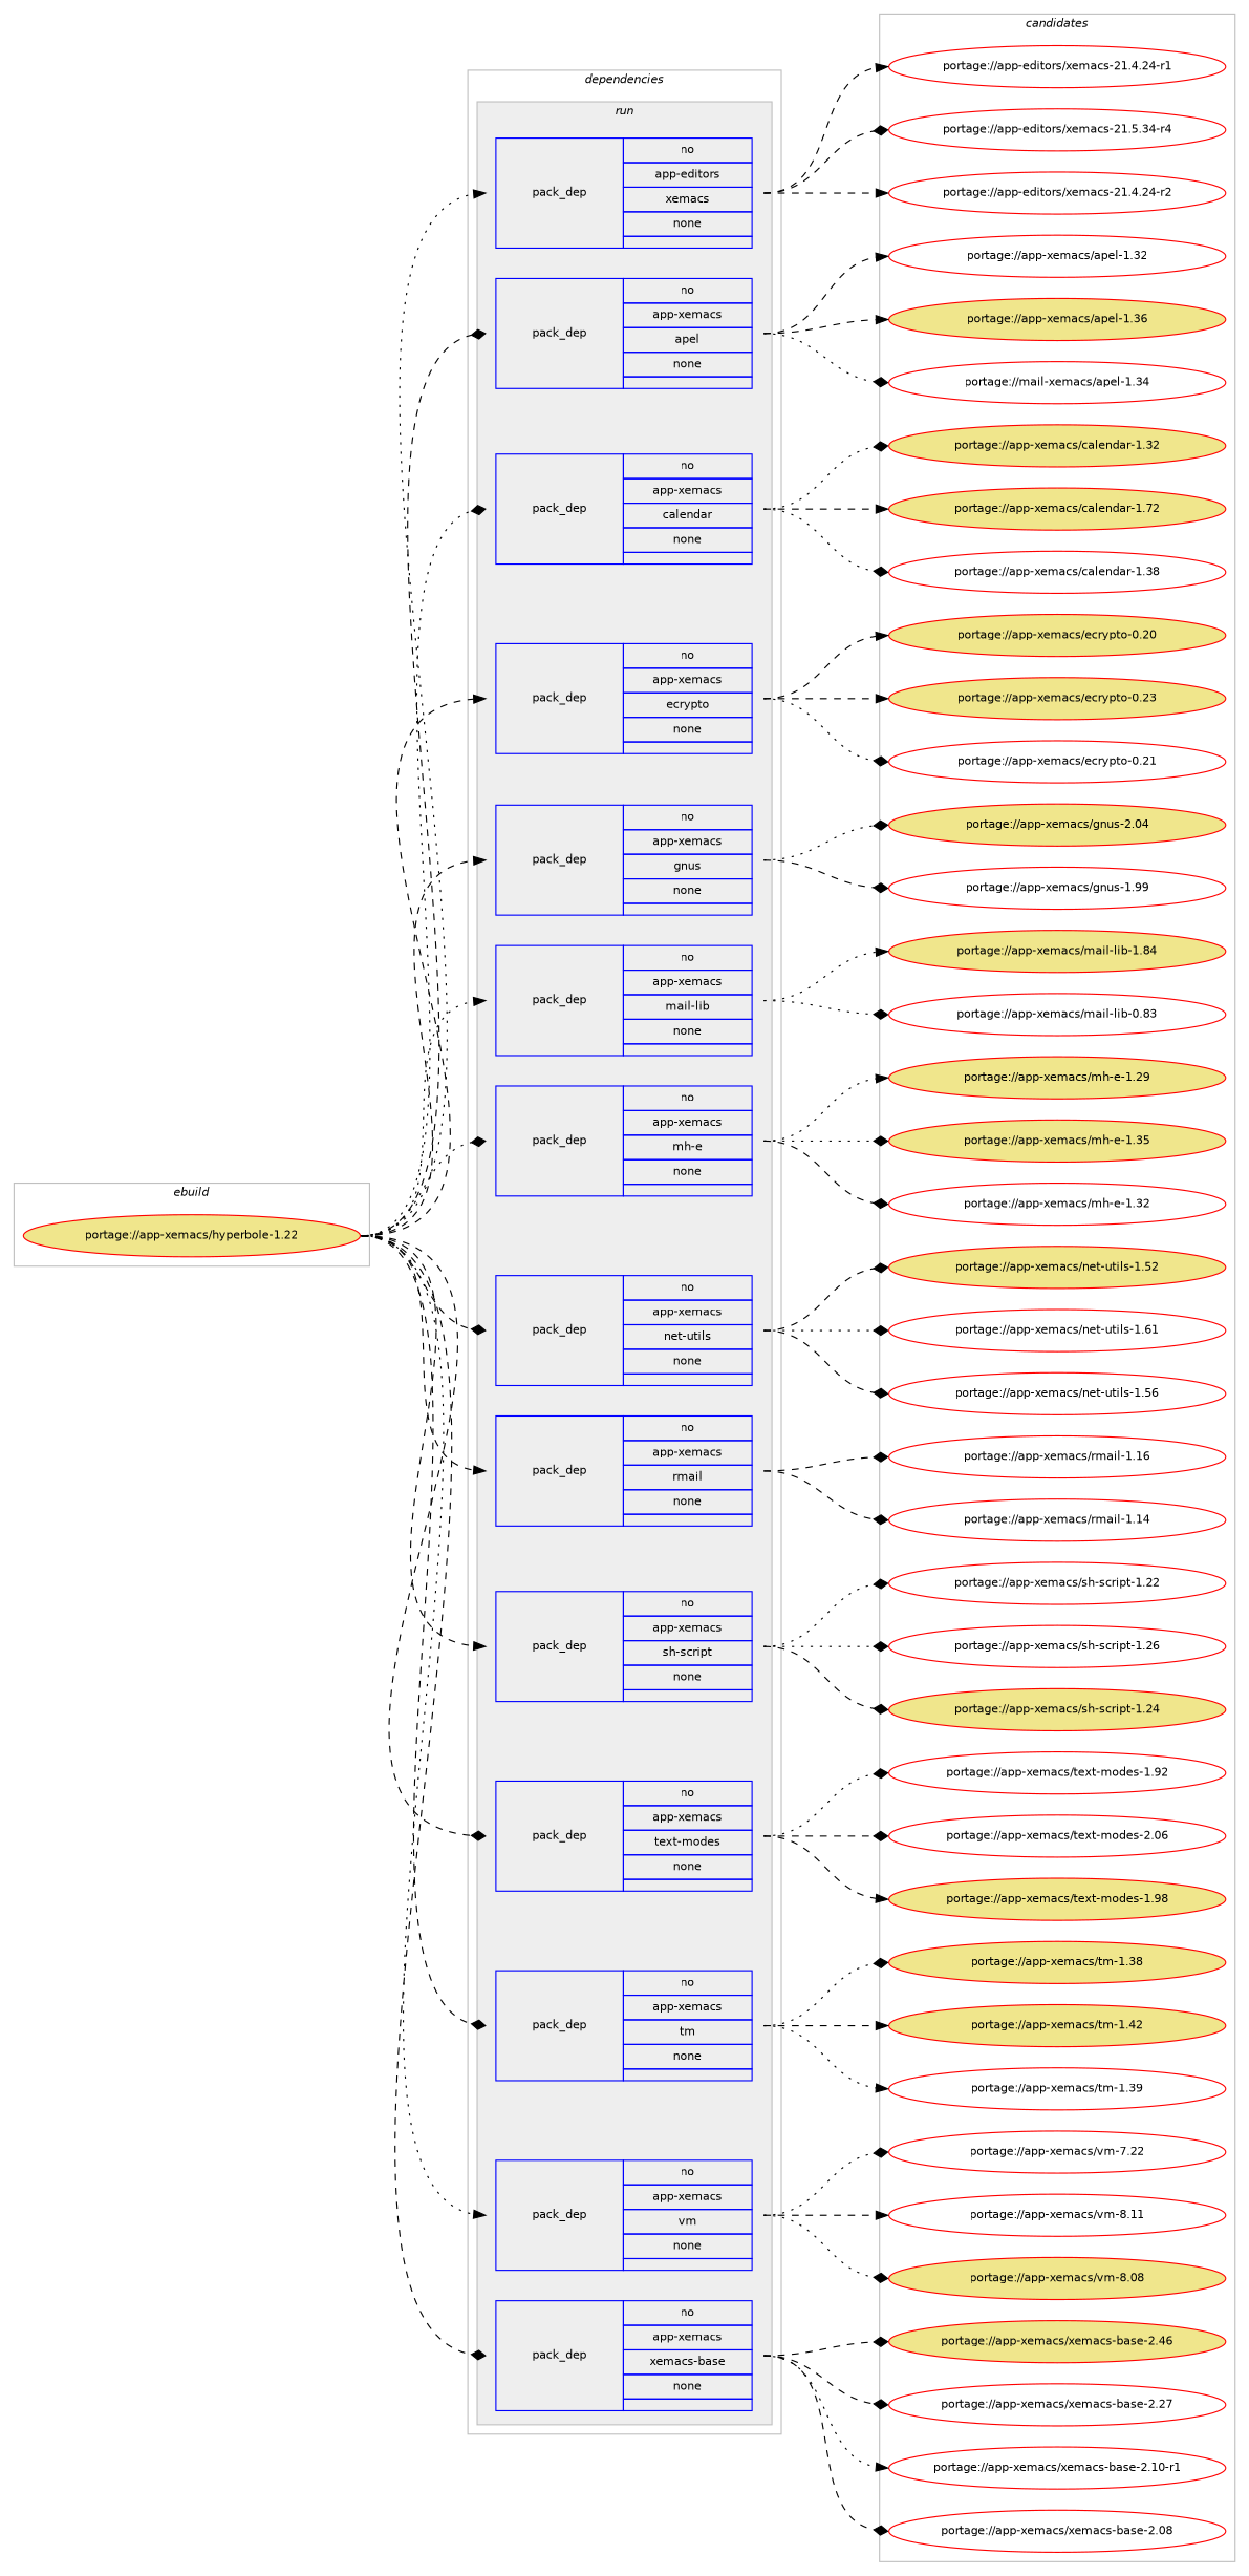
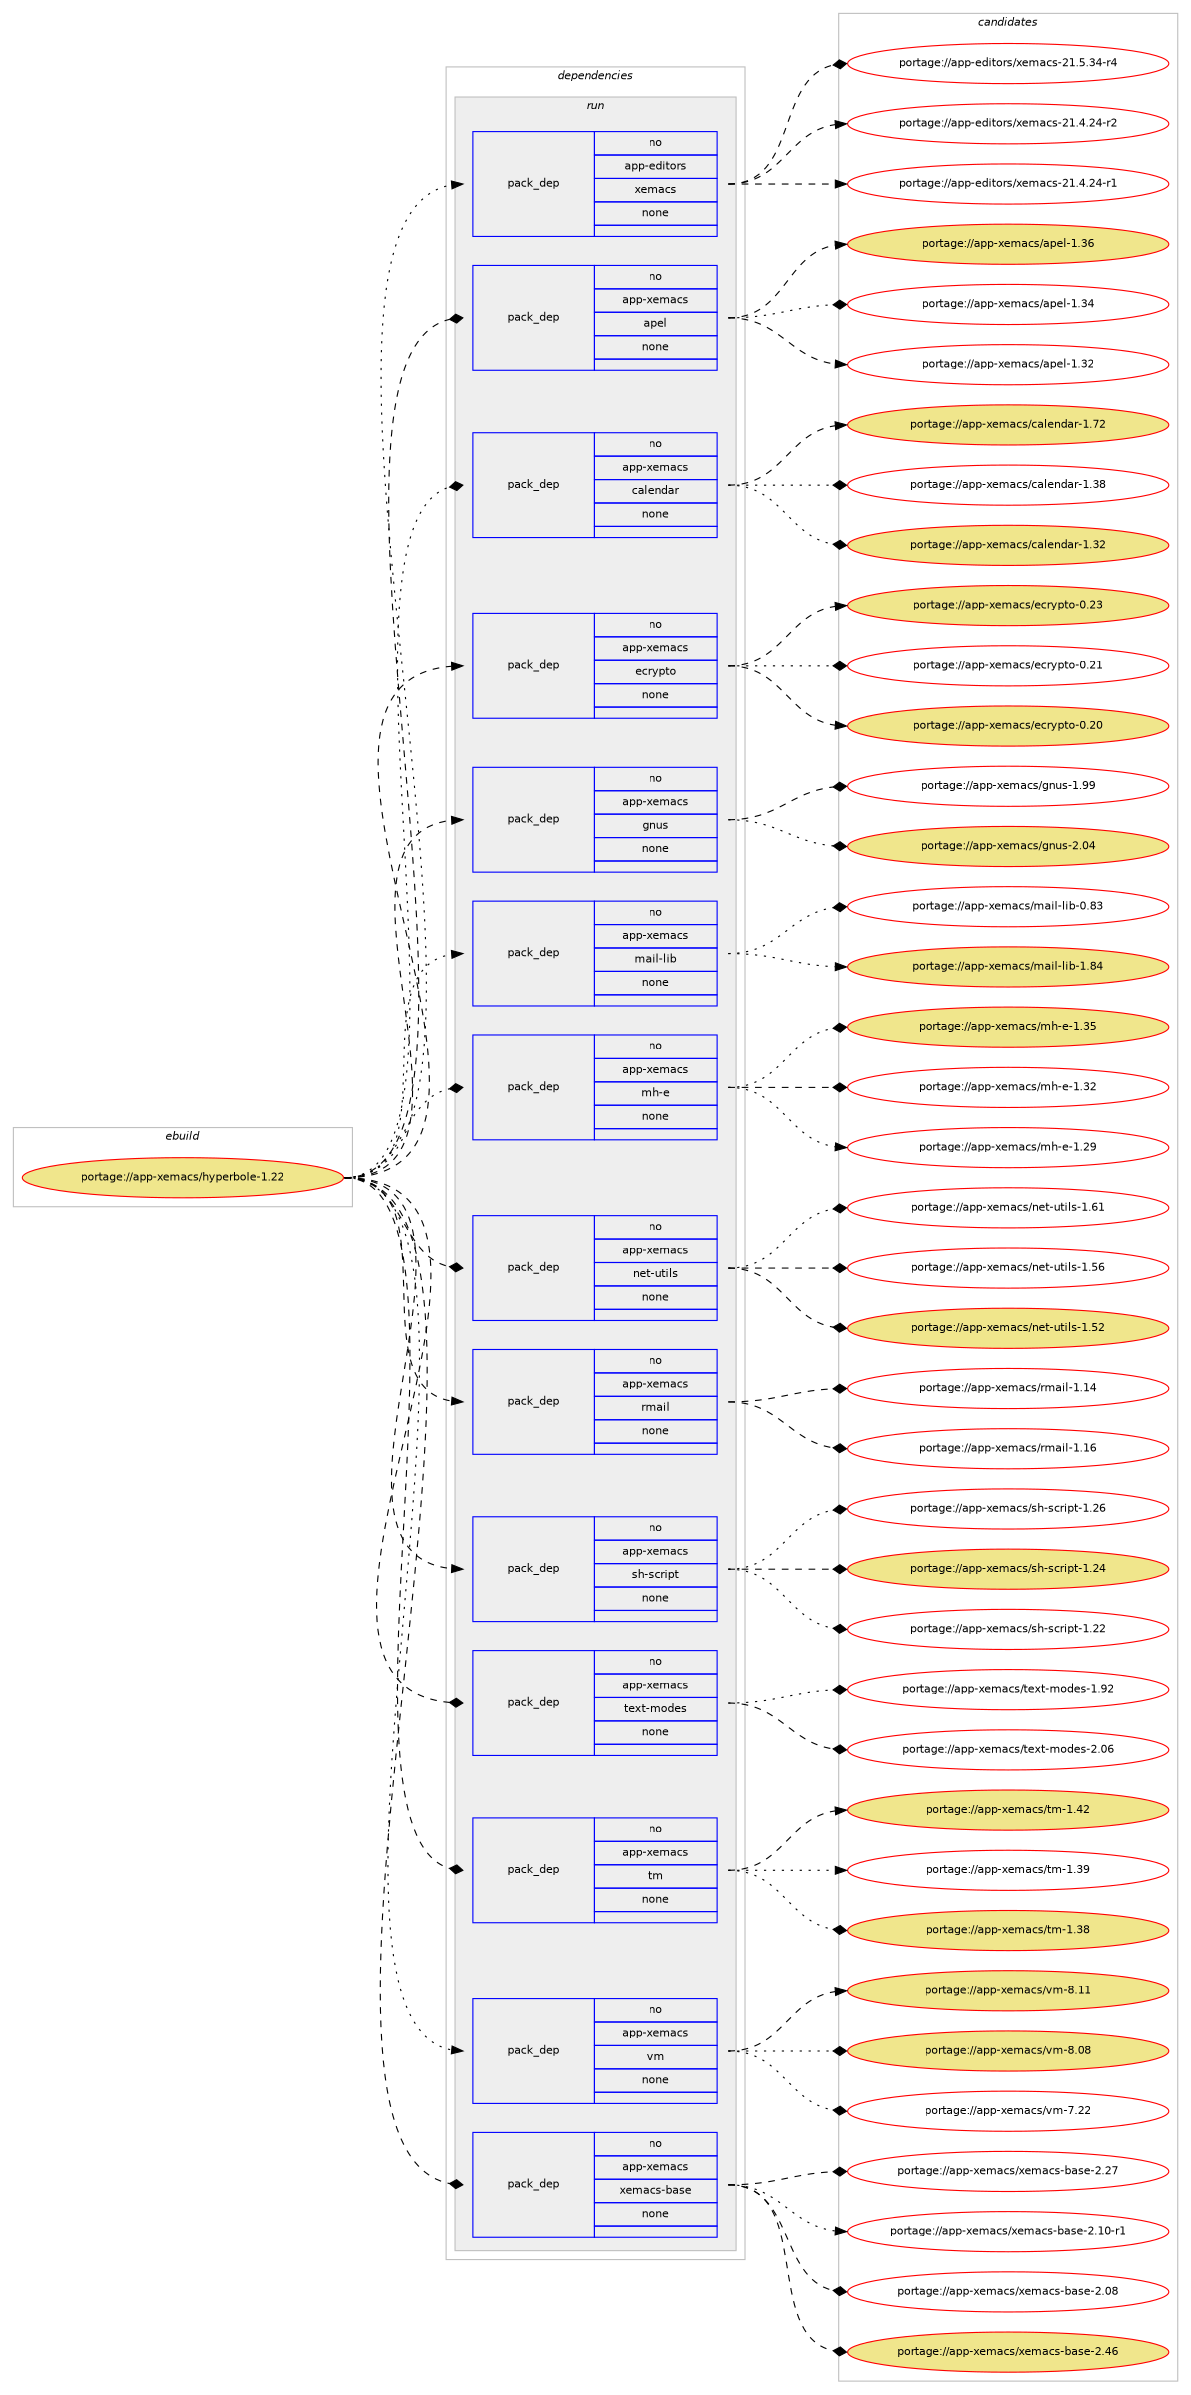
  digraph {
    compound=true
    concentrate=true
    fontname=Helvetica
    fontsize=10
    newrank=true
    rankdir=LR
    ranksep=1.5
    node [color=red fillcolor=white fontname=Helvetica fontsize=10 style=filled]
    edge [arrowhead=diamond headport=w style=dashed tailport=e weight=100]
    n1 [fillcolor=khaki label="portage://app-xemacs/hyperbole-1.22" width=4]
    n2 [color=blue label=<<TABLE BORDER="0" CELLBORDER="1" CELLSPACING="0" CELLPADDING="4" WIDTH="220"><TR><TD ROWSPAN="6" CELLPADDING="30">pack_dep</TD></TR><TR><TD WIDTH="110">no</TD></TR><TR><TD>app-editors</TD></TR><TR><TD>xemacs</TD></TR><TR><TD>none</TD></TR><TR><TD></TD></TR></TABLE>> shape=none fillcolor="" style=""]
    n3 [color=blue label=<<TABLE BORDER="0" CELLBORDER="1" CELLSPACING="0" CELLPADDING="4" WIDTH="220"><TR><TD ROWSPAN="6" CELLPADDING="30">pack_dep</TD></TR><TR><TD WIDTH="110">no</TD></TR><TR><TD>app-xemacs</TD></TR><TR><TD>apel</TD></TR><TR><TD>none</TD></TR><TR><TD></TD></TR></TABLE>> shape=none fillcolor="" style=""]
    n4 [color=blue label=<<TABLE BORDER="0" CELLBORDER="1" CELLSPACING="0" CELLPADDING="4" WIDTH="220"><TR><TD ROWSPAN="6" CELLPADDING="30">pack_dep</TD></TR><TR><TD WIDTH="110">no</TD></TR><TR><TD>app-xemacs</TD></TR><TR><TD>calendar</TD></TR><TR><TD>none</TD></TR><TR><TD></TD></TR></TABLE>> shape=none fillcolor="" style=""]
    n5 [color=blue label=<<TABLE BORDER="0" CELLBORDER="1" CELLSPACING="0" CELLPADDING="4" WIDTH="220"><TR><TD ROWSPAN="6" CELLPADDING="30">pack_dep</TD></TR><TR><TD WIDTH="110">no</TD></TR><TR><TD>app-xemacs</TD></TR><TR><TD>ecrypto</TD></TR><TR><TD>none</TD></TR><TR><TD></TD></TR></TABLE>> shape=none fillcolor="" style=""]
    n6 [color=blue label=<<TABLE BORDER="0" CELLBORDER="1" CELLSPACING="0" CELLPADDING="4" WIDTH="220"><TR><TD ROWSPAN="6" CELLPADDING="30">pack_dep</TD></TR><TR><TD WIDTH="110">no</TD></TR><TR><TD>app-xemacs</TD></TR><TR><TD>gnus</TD></TR><TR><TD>none</TD></TR><TR><TD></TD></TR></TABLE>> shape=none fillcolor="" style=""]
    n7 [color=blue label=<<TABLE BORDER="0" CELLBORDER="1" CELLSPACING="0" CELLPADDING="4" WIDTH="220"><TR><TD ROWSPAN="6" CELLPADDING="30">pack_dep</TD></TR><TR><TD WIDTH="110">no</TD></TR><TR><TD>app-xemacs</TD></TR><TR><TD>mail-lib</TD></TR><TR><TD>none</TD></TR><TR><TD></TD></TR></TABLE>> shape=none fillcolor="" style=""]
    n8 [color=blue label=<<TABLE BORDER="0" CELLBORDER="1" CELLSPACING="0" CELLPADDING="4" WIDTH="220"><TR><TD ROWSPAN="6" CELLPADDING="30">pack_dep</TD></TR><TR><TD WIDTH="110">no</TD></TR><TR><TD>app-xemacs</TD></TR><TR><TD>mh-e</TD></TR><TR><TD>none</TD></TR><TR><TD></TD></TR></TABLE>> shape=none fillcolor="" style=""]
    n9 [color=blue label=<<TABLE BORDER="0" CELLBORDER="1" CELLSPACING="0" CELLPADDING="4" WIDTH="220"><TR><TD ROWSPAN="6" CELLPADDING="30">pack_dep</TD></TR><TR><TD WIDTH="110">no</TD></TR><TR><TD>app-xemacs</TD></TR><TR><TD>net-utils</TD></TR><TR><TD>none</TD></TR><TR><TD></TD></TR></TABLE>> shape=none fillcolor="" style=""]
    n10 [color=blue label=<<TABLE BORDER="0" CELLBORDER="1" CELLSPACING="0" CELLPADDING="4" WIDTH="220"><TR><TD ROWSPAN="6" CELLPADDING="30">pack_dep</TD></TR><TR><TD WIDTH="110">no</TD></TR><TR><TD>app-xemacs</TD></TR><TR><TD>rmail</TD></TR><TR><TD>none</TD></TR><TR><TD></TD></TR></TABLE>> shape=none fillcolor="" style=""]
    n11 [color=blue label=<<TABLE BORDER="0" CELLBORDER="1" CELLSPACING="0" CELLPADDING="4" WIDTH="220"><TR><TD ROWSPAN="6" CELLPADDING="30">pack_dep</TD></TR><TR><TD WIDTH="110">no</TD></TR><TR><TD>app-xemacs</TD></TR><TR><TD>sh-script</TD></TR><TR><TD>none</TD></TR><TR><TD></TD></TR></TABLE>> shape=none fillcolor="" style=""]
    n12 [color=blue label=<<TABLE BORDER="0" CELLBORDER="1" CELLSPACING="0" CELLPADDING="4" WIDTH="220"><TR><TD ROWSPAN="6" CELLPADDING="30">pack_dep</TD></TR><TR><TD WIDTH="110">no</TD></TR><TR><TD>app-xemacs</TD></TR><TR><TD>text-modes</TD></TR><TR><TD>none</TD></TR><TR><TD></TD></TR></TABLE>> shape=none fillcolor="" style=""]
    n13 [color=blue label=<<TABLE BORDER="0" CELLBORDER="1" CELLSPACING="0" CELLPADDING="4" WIDTH="220"><TR><TD ROWSPAN="6" CELLPADDING="30">pack_dep</TD></TR><TR><TD WIDTH="110">no</TD></TR><TR><TD>app-xemacs</TD></TR><TR><TD>tm</TD></TR><TR><TD>none</TD></TR><TR><TD></TD></TR></TABLE>> shape=none fillcolor="" style=""]
    n14 [color=blue label=<<TABLE BORDER="0" CELLBORDER="1" CELLSPACING="0" CELLPADDING="4" WIDTH="220"><TR><TD ROWSPAN="6" CELLPADDING="30">pack_dep</TD></TR><TR><TD WIDTH="110">no</TD></TR><TR><TD>app-xemacs</TD></TR><TR><TD>vm</TD></TR><TR><TD>none</TD></TR><TR><TD></TD></TR></TABLE>> shape=none fillcolor="" style=""]
    n15 [color=blue label=<<TABLE BORDER="0" CELLBORDER="1" CELLSPACING="0" CELLPADDING="4" WIDTH="220"><TR><TD ROWSPAN="6" CELLPADDING="30">pack_dep</TD></TR><TR><TD WIDTH="110">no</TD></TR><TR><TD>app-xemacs</TD></TR><TR><TD>xemacs-base</TD></TR><TR><TD>none</TD></TR><TR><TD></TD></TR></TABLE>> shape=none fillcolor="" style=""]
    n16 [label="portage://app-editors/xemacs-21.5.34-r4" width=4]
    n17 [label="portage://app-editors/xemacs-21.4.24-r2" width=4]
    n18 [label="portage://app-editors/xemacs-21.4.24-r1" width=4]
    n19 [fillcolor=khaki label="portage://app-xemacs/apel-1.36" width=4]
-   n20 [label="portage://mail-xemacs/apel-1.34" width=4]
+   n20 [label="portage://app-xemacs/apel-1.34" width=4]
    n21 [label="portage://app-xemacs/apel-1.32" width=4]
    n22 [fillcolor=khaki label="portage://app-xemacs/ecrypto-0.23" width=4]
    n23 [label="portage://app-xemacs/ecrypto-0.21" width=4]
    n24 [fillcolor=khaki label="portage://app-xemacs/ecrypto-0.20" width=4]
    n25 [fillcolor=khaki label="portage://app-xemacs/calendar-1.72" width=4]
    n26 [label="portage://app-xemacs/calendar-1.38" width=4]
    n27 [fillcolor=khaki label="portage://app-xemacs/calendar-1.32" width=4]
    n28 [fillcolor=khaki label="portage://app-xemacs/gnus-2.04" width=4]
    n29 [label="portage://app-xemacs/gnus-1.99" width=4]
    n30 [fillcolor=khaki label="portage://app-xemacs/mail-lib-1.84" width=4]
    n31 [label="portage://app-xemacs/mail-lib-0.83" width=4]
    n32 [fillcolor=khaki label="portage://app-xemacs/mh-e-1.35" width=4]
    n33 [label="portage://app-xemacs/mh-e-1.32" width=4]
-   n34 [fillcolor=khaki label="portage://app-xemacs/mh-e-1.29" width=4]
+   n34 [label="portage://app-xemacs/mh-e-1.29" width=4]
    n35 [label="portage://app-xemacs/net-utils-1.61" width=4]
    n36 [label="portage://app-xemacs/net-utils-1.56" width=4]
    n37 [fillcolor=khaki label="portage://app-xemacs/net-utils-1.52" width=4]
    n38 [label="portage://app-xemacs/rmail-1.16" width=4]
    n39 [label="portage://app-xemacs/rmail-1.14" width=4]
    n40 [label="portage://app-xemacs/sh-script-1.26" width=4]
    n41 [fillcolor=khaki label="portage://app-xemacs/sh-script-1.24" width=4]
    n42 [label="portage://app-xemacs/sh-script-1.22" width=4]
    n43 [label="portage://app-xemacs/text-modes-2.06" width=4]
-   n44 [fillcolor=khaki label="portage://app-xemacs/text-modes-1.98" width=4]
    n45 [label="portage://app-xemacs/text-modes-1.92" width=4]
    n46 [fillcolor=khaki label="portage://app-xemacs/tm-1.42" width=4]
    n47 [label="portage://app-xemacs/tm-1.39" width=4]
    n48 [fillcolor=khaki label="portage://app-xemacs/tm-1.38" width=4]
-   n49 [label="portage://app-xemacs/vm-8.11" width=4]
+   n49 [fillcolor=khaki label="portage://app-xemacs/vm-8.11" width=4]
    n50 [fillcolor=khaki label="portage://app-xemacs/vm-8.08" width=4]
    n51 [label="portage://app-xemacs/vm-7.22" width=4]
    n52 [fillcolor=khaki label="portage://app-xemacs/xemacs-base-2.46" width=4]
    n53 [label="portage://app-xemacs/xemacs-base-2.27" width=4]
    n54 [label="portage://app-xemacs/xemacs-base-2.10-r1" width=4]
    n55 [label="portage://app-xemacs/xemacs-base-2.08" width=4]
    subgraph cluster_1 {
      color=gray
      label=<<i>ebuild</i>>
      n1
    }
    subgraph cluster_2 {
      color=gray
      label=<<i>dependencies</i>>
      subgraph cluster_3 {
        color=gray
        fillcolor="#eeeeee"
        label=<<i>compile</i>>
        style=filled
      }
      subgraph cluster_4 {
        color=gray
        fillcolor="#eeeeee"
        label=<<i>compile and run</i>>
        style=filled
      }
      subgraph cluster_5 {
        color=gray
        fillcolor="#eeeeee"
        label=<<i>run</i>>
        style=filled
        subgraph sub_6 {
          color=gray
          fillcolor="#eeeeee"
          label=<<i>run</i>>
          style=filled
          n2
        }
        subgraph sub_7 {
          color=gray
          fillcolor="#eeeeee"
          label=<<i>run</i>>
          style=filled
          n3
        }
        subgraph sub_8 {
          color=gray
          fillcolor="#eeeeee"
          label=<<i>run</i>>
          style=filled
          n4
        }
        subgraph sub_9 {
          color=gray
          fillcolor="#eeeeee"
          label=<<i>run</i>>
          style=filled
          n5
        }
        subgraph sub_10 {
          color=gray
          fillcolor="#eeeeee"
          label=<<i>run</i>>
          style=filled
          n6
        }
        subgraph sub_11 {
          color=gray
          fillcolor="#eeeeee"
          label=<<i>run</i>>
          style=filled
          n7
        }
        subgraph sub_12 {
          color=gray
          fillcolor="#eeeeee"
          label=<<i>run</i>>
          style=filled
          n8
        }
        subgraph sub_13 {
          color=gray
          fillcolor="#eeeeee"
          label=<<i>run</i>>
          style=filled
          n9
        }
        subgraph sub_14 {
          color=gray
          fillcolor="#eeeeee"
          label=<<i>run</i>>
          style=filled
          n10
        }
        subgraph sub_15 {
          color=gray
          fillcolor="#eeeeee"
          label=<<i>run</i>>
          style=filled
          n11
        }
        subgraph sub_16 {
          color=gray
          fillcolor="#eeeeee"
          label=<<i>run</i>>
          style=filled
          n12
        }
        subgraph sub_17 {
          color=gray
          fillcolor="#eeeeee"
          label=<<i>run</i>>
          style=filled
          n13
        }
        subgraph sub_18 {
          color=gray
          fillcolor="#eeeeee"
          label=<<i>run</i>>
          style=filled
          n14
        }
        subgraph sub_19 {
          color=gray
          fillcolor="#eeeeee"
          label=<<i>run</i>>
          style=filled
          n15
        }
      }
    }
    subgraph cluster_20 {
      color=gray
      label=<<i>candidates</i>>
      rank=same
      subgraph sub_21 {
        color=black
        label=<<i>candidates</i>>
        nodesep=1
        rank=same
        n16
        n17
        n18
      }
      subgraph sub_22 {
        color=black
        label=<<i>candidates</i>>
        nodesep=1
        rank=same
        n19
        n20
        n21
      }
      subgraph sub_23 {
        color=black
        label=<<i>candidates</i>>
        nodesep=1
        rank=same
        n22
        n23
        n24
      }
      subgraph sub_24 {
        color=black
        label=<<i>candidates</i>>
        nodesep=1
        rank=same
        n25
        n26
        n27
      }
      subgraph sub_25 {
        color=black
        label=<<i>candidates</i>>
        nodesep=1
        rank=same
        n28
        n29
      }
      subgraph sub_26 {
        color=black
        label=<<i>candidates</i>>
        nodesep=1
        rank=same
        n30
        n31
      }
      subgraph sub_27 {
        color=black
        label=<<i>candidates</i>>
        nodesep=1
        rank=same
        n32
        n33
        n34
      }
      subgraph sub_28 {
        color=black
        label=<<i>candidates</i>>
        nodesep=1
        rank=same
        n35
        n36
        n37
      }
      subgraph sub_29 {
        color=black
        label=<<i>candidates</i>>
        nodesep=1
        rank=same
        n38
        n39
      }
      subgraph sub_30 {
        color=black
        label=<<i>candidates</i>>
        nodesep=1
        rank=same
        n40
        n41
        n42
      }
      subgraph sub_31 {
        color=black
        label=<<i>candidates</i>>
        nodesep=1
        rank=same
        n43
-       n44
        n45
      }
      subgraph sub_32 {
        color=black
        label=<<i>candidates</i>>
        nodesep=1
        rank=same
        n46
        n47
        n48
      }
      subgraph sub_33 {
        color=black
        label=<<i>candidates</i>>
        nodesep=1
        rank=same
        n49
        n50
        n51
      }
      subgraph sub_34 {
        color=black
        label=<<i>candidates</i>>
        nodesep=1
        rank=same
        n52
        n53
        n54
        n55
      }
    }
    n1 -> n2 [arrowhead=normal style=dotted weight=20]
    n1 -> n3 [weight=20]
    n1 -> n4 [style=dotted weight=20]
    n1 -> n5 [arrowhead=normal weight=20]
    n1 -> n6 [arrowhead=normal weight=20]
    n1 -> n7 [arrowhead=normal style=dotted weight=20]
    n1 -> n8 [style=dotted weight=20]
    n1 -> n9 [weight=20]
    n1 -> n10 [arrowhead=normal weight=20]
    n1 -> n11 [arrowhead=normal weight=20]
    n1 -> n12 [weight=20]
    n1 -> n13 [weight=20]
    n1 -> n14 [arrowhead=normal style=dotted weight=20]
    n1 -> n15 [weight=20]
    n2 -> n16
    n2 -> n17 [arrowhead=normal]
    n2 -> n18 [arrowhead=normal]
    n3 -> n19 [arrowhead=normal]
    n3 -> n20 [style=dotted]
    n3 -> n21 [arrowhead=normal]
    n4 -> n25 [arrowhead=normal]
    n4 -> n26 [style=dotted]
    n4 -> n27 [style=dotted]
    n5 -> n22 [arrowhead=normal]
    n5 -> n23 [style=dotted]
    n5 -> n24 [arrowhead=normal]
    n6 -> n28 [style=dotted]
    n6 -> n29
    n7 -> n30 [arrowhead=normal style=dotted]
    n7 -> n31 [style=dotted]
    n8 -> n32 [style=dotted]
    n8 -> n33
    n8 -> n34 [arrowhead=normal style=dotted]
    n9 -> n35 [style=dotted]
    n9 -> n36
    n9 -> n37
    n10 -> n38
    n10 -> n39
    n11 -> n40 [style=dotted]
    n11 -> n41
    n11 -> n42 [style=dotted]
    n12 -> n43
-   n12 -> n44 [arrowhead=normal]
    n12 -> n45 [style=dotted]
    n13 -> n46 [arrowhead=normal]
    n13 -> n47 [arrowhead=normal style=dotted]
    n13 -> n48 [style=dotted]
    n14 -> n49 [arrowhead=normal]
    n14 -> n50 [style=dotted]
    n14 -> n51 [style=dotted]
    n15 -> n52
    n15 -> n53
    n15 -> n54 [arrowhead=normal style=dotted]
    n15 -> n55
  }
